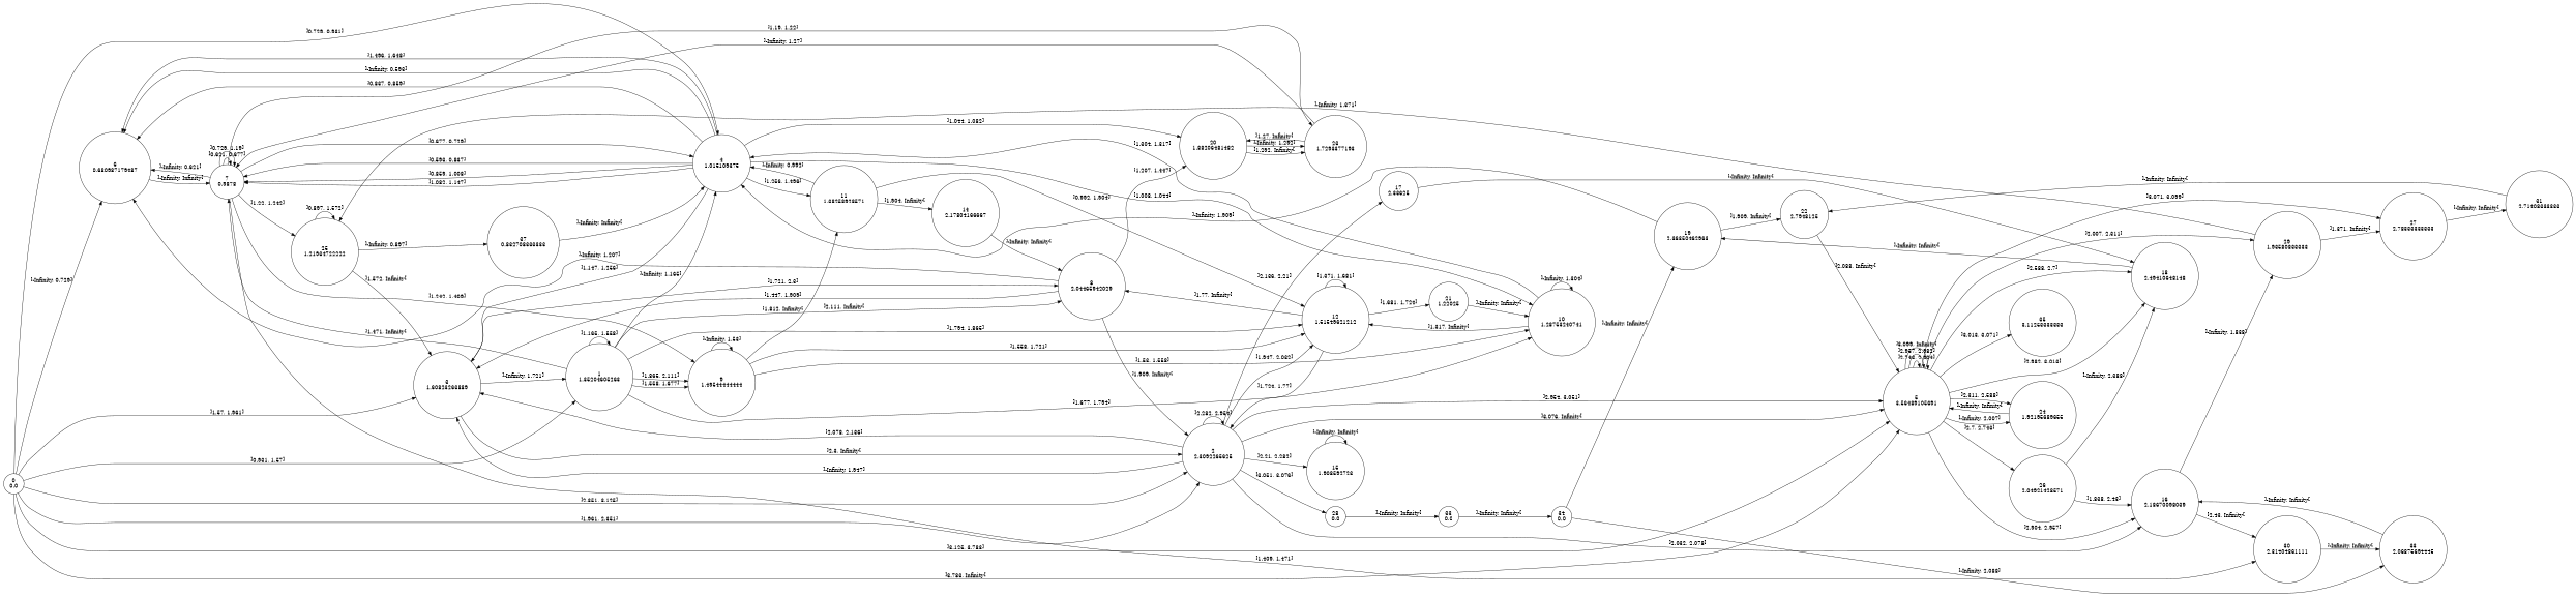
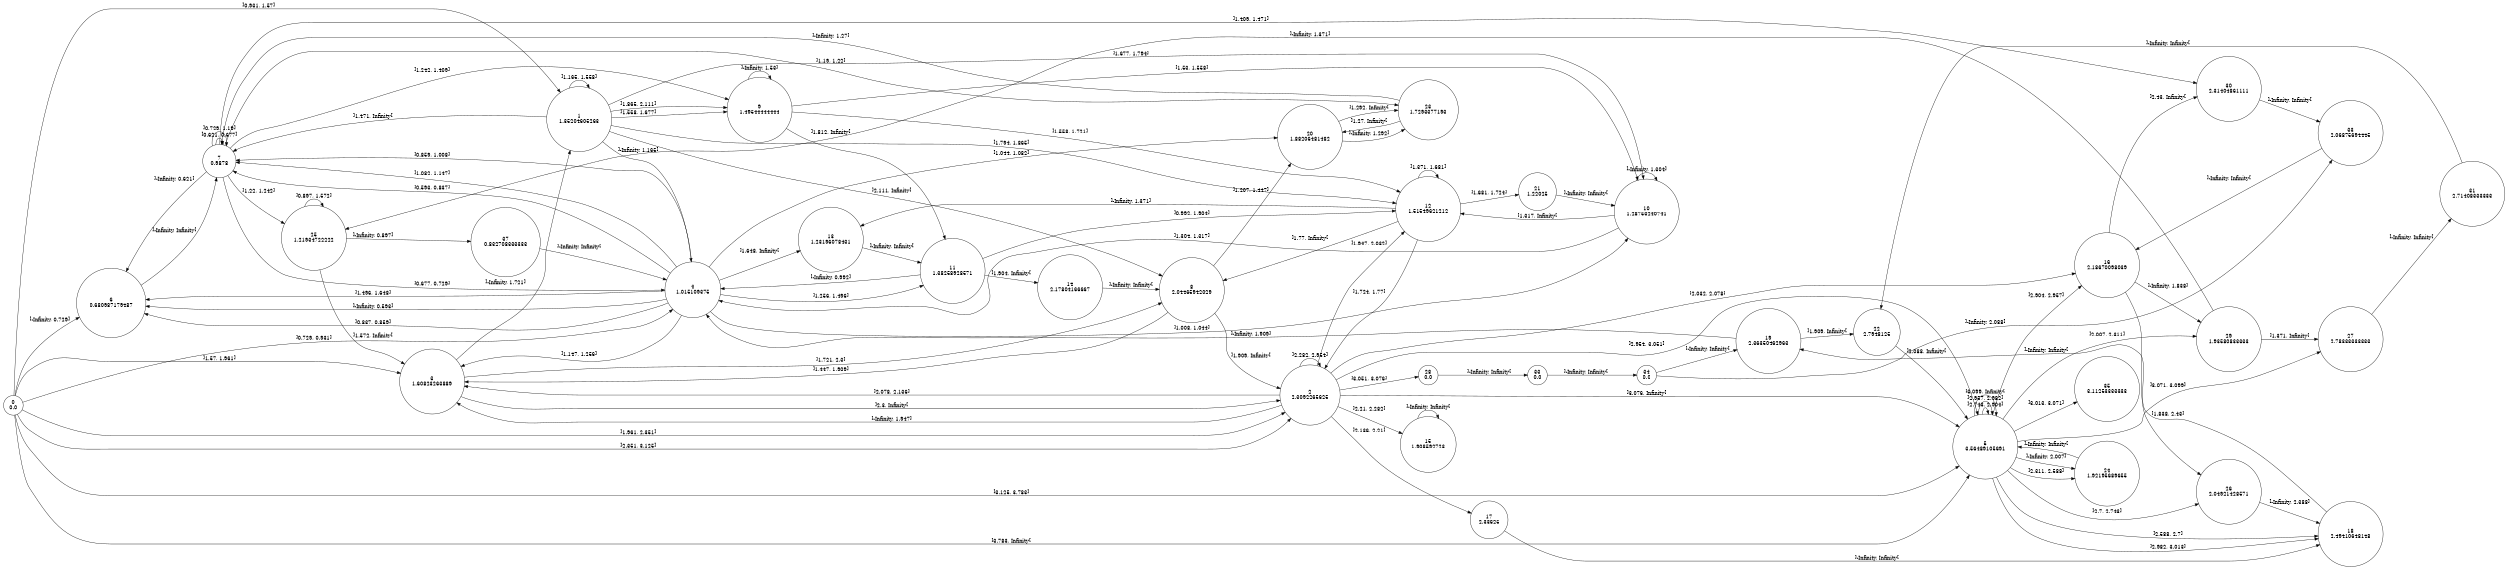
  digraph {
    rankdir=LR
    node [shape=circle]
    n1 [label="0\n0.0"]
    n2 [label="6\n0.680987179487"]
    n3 [label="4\n1.015109375"]
    n4 [label="1\n1.35204605263"]
    n5 [label="3\n1.60823263889"]
    n6 [label="2\n2.3092265625"]
    n7 [label="5\n3.56489105691"]
    n8 [label="7\n0.9878"]
    n9 [label="10\n1.28753240741"]
    n10 [label="20\n1.88206481482"]
    n11 [label="11\n1.38258928571"]
+   n12 [label="13\n1.23196078431"]
    n13 [label="9\n1.49544444444"]
    n14 [label="12\n1.51549621212"]
    n15 [label="8\n2.04465942029"]
    n16 [label="16\n2.18670098039"]
    n17 [label="17\n2.33625"]
    n18 [label="15\n1.908592723"]
    n19 [label="28\n0.0"]
    n20 [label="24\n1.92195689655"]
    n21 [label="29\n1.93580833333"]
    n22 [label="18\n2.49410648148"]
    n23 [label="26\n2.04921428571"]
    n24 [label="35\n3.11253333333"]
    n25 [label="27\n2.78333333333"]
    n26 [label="30\n2.31404861111"]
    n27 [label="23\n1.7293377193"]
    n28 [label="25\n1.21934722222"]
    n29 [label="14\n2.17804166667"]
    n30 [label="21\n1.22025"]
    n31 [label="33\n0.0"]
    n32 [label="19\n2.36350462963"]
    n33 [label="31\n2.71408333333"]
    n34 [label="33\n2.06875694445"]
    n35 [label="34\n0.0"]
    n36 [label="37\n0.832708333333"]
    n37 [label="22\n2.7948125"]
    n1 -> n2 [label="]-Infinity, 0.729]"]
    n1 -> n3 [label="]0.729, 0.931]"]
    n1 -> n4 [label="]0.931, 1.57]"]
    n1 -> n5 [label="]1.57, 1.961]"]
    n1 -> n6 [label="]1.961, 2.351]"]
    n1 -> n6 [label="]2.351, 3.125]"]
    n1 -> n7 [label="]3.125, 3.783]"]
    n1 -> n7 [label="]3.783, Infinity["]
    n2 -> n8 [label="]-Infinity, Infinity["]
    n3 -> n2 [label="]-Infinity, 0.593]"]
    n3 -> n2 [label="]0.837, 0.859]"]
    n3 -> n2 [label="]1.496, 1.648]"]
    n3 -> n5 [label="]1.147, 1.256]"]
    n3 -> n8 [label="]0.593, 0.837]"]
    n3 -> n8 [label="]0.859, 1.008]"]
    n3 -> n8 [label="]1.082, 1.147]"]
    n3 -> n9 [label="]1.008, 1.044]"]
    n3 -> n10 [label="]1.044, 1.082]"]
    n3 -> n11 [label="]1.256, 1.496]"]
+   n3 -> n12 [label="]1.648, Infinity["]
    n4 -> n3 [label="]-Infinity, 1.165]"]
    n4 -> n4 [label="]1.165, 1.558]"]
    n4 -> n8 [label="]1.471, Infinity["]
    n4 -> n9 [label="]1.677, 1.794]"]
    n4 -> n13 [label="]1.558, 1.677]"]
    n4 -> n13 [label="]1.865, 2.111]"]
    n4 -> n14 [label="]1.794, 1.865]"]
    n4 -> n15 [label="]2.111, Infinity["]
    n5 -> n4 [label="]-Infinity, 1.721]"]
    n5 -> n6 [label="]2.3, Infinity["]
    n5 -> n15 [label="]1.721, 2.3]"]
    n6 -> n5 [label="]-Infinity, 1.947]"]
    n6 -> n5 [label="]2.078, 2.136]"]
    n6 -> n6 [label="]2.282, 2.954]"]
    n6 -> n7 [label="]2.954, 3.051]"]
    n6 -> n7 [label="]3.076, Infinity["]
    n6 -> n14 [label="]1.947, 2.032]"]
    n6 -> n16 [label="]2.032, 2.078]"]
    n6 -> n17 [label="]2.136, 2.21]"]
    n6 -> n18 [label="]2.21, 2.282]"]
    n6 -> n19 [label="]3.051, 3.076]"]
    n7 -> n7 [label="]2.743, 2.904]"]
    n7 -> n7 [label="]2.957, 2.982]"]
    n7 -> n7 [label="]3.099, Infinity["]
    n7 -> n16 [label="]2.904, 2.957]"]
    n7 -> n20 [label="]-Infinity, 2.007]"]
    n7 -> n20 [label="]2.311, 2.588]"]
    n7 -> n21 [label="]2.007, 2.311]"]
    n7 -> n22 [label="]2.588, 2.7]"]
    n7 -> n22 [label="]2.982, 3.013]"]
    n7 -> n23 [label="]2.7, 2.743]"]
    n7 -> n24 [label="]3.013, 3.071]"]
    n7 -> n25 [label="]3.071, 3.099]"]
    n8 -> n2 [label="]-Infinity, 0.621]"]
    n8 -> n3 [label="]0.677, 0.729]"]
    n8 -> n8 [label="]0.621, 0.677]"]
    n8 -> n8 [label="]0.729, 1.19]"]
    n8 -> n13 [label="]1.242, 1.409]"]
    n8 -> n26 [label="]1.409, 1.471]"]
    n8 -> n27 [label="]1.19, 1.22]"]
    n8 -> n28 [label="]1.22, 1.242]"]
    n9 -> n3 [label="]1.304, 1.317]"]
    n9 -> n9 [label="]-Infinity, 1.304]"]
    n9 -> n14 [label="]1.317, Infinity["]
    n10 -> n27 [label="]-Infinity, 1.292]"]
    n10 -> n27 [label="]1.292, Infinity["]
    n11 -> n3 [label="]-Infinity, 0.992]"]
    n11 -> n14 [label="]0.992, 1.904]"]
    n11 -> n29 [label="]1.904, Infinity["]
+   n12 -> n11 [label="]-Infinity, Infinity["]
    n13 -> n9 [label="]1.53, 1.558]"]
    n13 -> n11 [label="]1.812, Infinity["]
    n13 -> n13 [label="]-Infinity, 1.53]"]
    n13 -> n14 [label="]1.558, 1.721]"]
    n14 -> n6 [label="]1.724, 1.77]"]
+   n14 -> n12 [label="]-Infinity, 1.371]"]
    n14 -> n14 [label="]1.371, 1.681]"]
    n14 -> n15 [label="]1.77, Infinity["]
    n14 -> n30 [label="]1.681, 1.724]"]
-   n15 -> n2 [label="]-Infinity, 1.207]"]
    n15 -> n5 [label="]1.447, 1.909]"]
    n15 -> n6 [label="]1.909, Infinity["]
    n15 -> n10 [label="]1.207, 1.447]"]
    n16 -> n21 [label="]-Infinity, 1.838]"]
-   n23 -> n16 [label="]1.838, 2.43]"]
+   n16 -> n23 [label="]1.838, 2.43]"]
    n16 -> n26 [label="]2.43, Infinity["]
    n17 -> n22 [label="]-Infinity, Infinity["]
    n18 -> n18 [label="]-Infinity, Infinity["]
    n19 -> n31 [label="]-Infinity, Infinity["]
    n20 -> n7 [label="]-Infinity, Infinity["]
    n21 -> n25 [label="]1.371, Infinity["]
    n21 -> n28 [label="]-Infinity, 1.371]"]
    n22 -> n32 [label="]-Infinity, Infinity["]
    n23 -> n22 [label="]-Infinity, 2.388]"]
    n25 -> n33 [label="]-Infinity, Infinity["]
    n26 -> n34 [label="]-Infinity, Infinity["]
    n27 -> n8 [label="]-Infinity, 1.27]"]
    n27 -> n10 [label="]1.27, Infinity["]
    n28 -> n5 [label="]1.572, Infinity["]
    n28 -> n28 [label="]0.897, 1.572]"]
    n28 -> n36 [label="]-Infinity, 0.897]"]
    n29 -> n15 [label="]-Infinity, Infinity["]
    n30 -> n9 [label="]-Infinity, Infinity["]
    n31 -> n35 [label="]-Infinity, Infinity["]
    n32 -> n3 [label="]-Infinity, 1.909]"]
    n32 -> n37 [label="]1.909, Infinity["]
    n33 -> n37 [label="]-Infinity, Infinity["]
    n34 -> n16 [label="]-Infinity, Infinity["]
    n35 -> n32 [label="]-Infinity, Infinity["]
    n35 -> n34 [label="]-Infinity, 2.088]"]
    n36 -> n3 [label="]-Infinity, Infinity["]
    n37 -> n7 [label="]2.088, Infinity["]
  }
